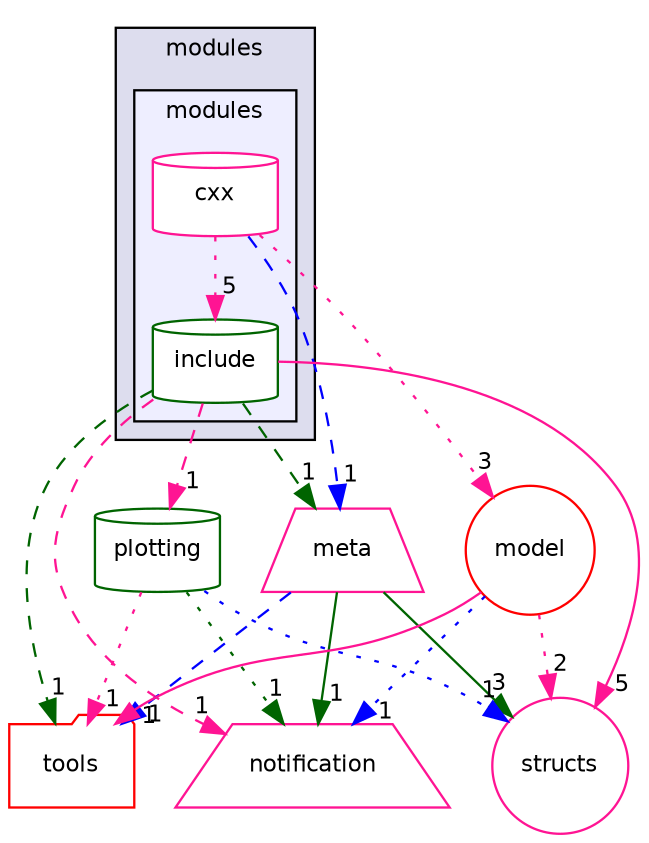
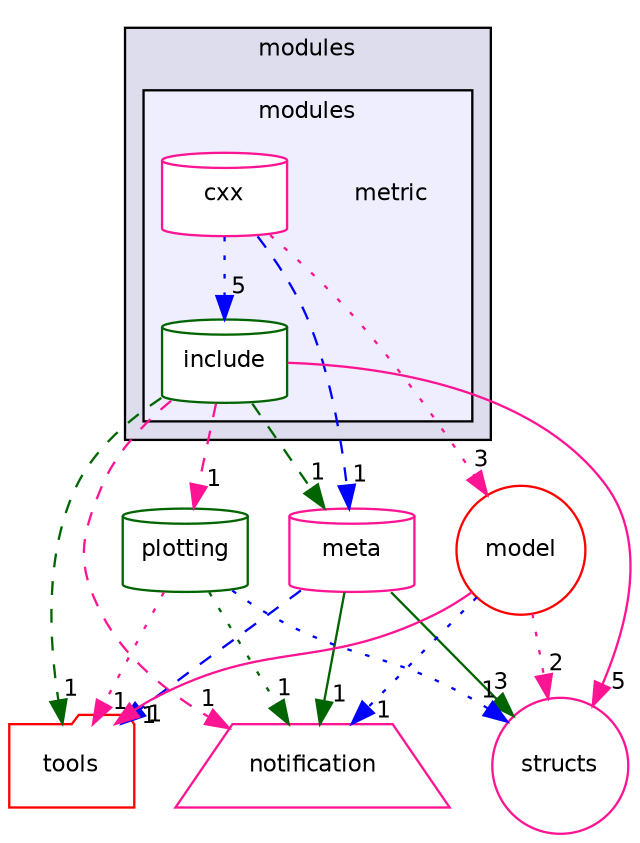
  digraph {
    compound=true
    node [color=deeppink fontname=Helvetica fontsize=10 shape=cylinder fillcolor=white style=filled]
    edge [color=deeppink headlabel=1 labeldistance=1.5 labelfontname=Helvetica labelfontsize=10 style=dotted]
+   n1 [color=darkgreen label=metric shape=plaintext fillcolor="" style=""]
    n2 [label=cxx]
    n3 [color=darkgreen label=include]
-   n4 [label=meta shape=trapezium]
+   n4 [label=meta]
    n5 [color=red label=model shape=circle]
    n6 [label=structs shape=circle]
    n7 [label=notification shape=trapezium]
    n8 [color=darkgreen label=plotting]
    n9 [color=red label=tools shape=folder]
    subgraph cluster_1 {
      bgcolor="#ddddee"
      fontname=Helvetica
      fontsize=10
      label=modules
      pencolor=black
      subgraph cluster_2 {
        bgcolor="#eeeeff"
        fontname=Helvetica
        fontsize=10
        label=modules
        pencolor=black
+       n1
        n2
        n3
      }
    }
-   n2 -> n3 [headlabel=5]
+   n2 -> n3 [color=blue headlabel=5]
    n2 -> n4 [color=blue style=dashed]
    n2 -> n5 [headlabel=3]
    n3 -> n4 [color=darkgreen style=dashed]
    n3 -> n6 [headlabel=5 style=solid]
    n3 -> n7 [style=dashed]
    n3 -> n8 [style=dashed]
    n3 -> n9 [color=darkgreen style=dashed]
    n4 -> n6 [color=darkgreen headlabel=3 style=solid]
    n4 -> n7 [color=darkgreen style=solid]
    n4 -> n9 [color=blue style=dashed]
    n5 -> n6 [headlabel=2]
    n5 -> n7 [color=blue]
    n5 -> n9 [style=solid]
    n8 -> n6 [color=blue]
    n8 -> n7 [color=darkgreen]
    n8 -> n9
  }
